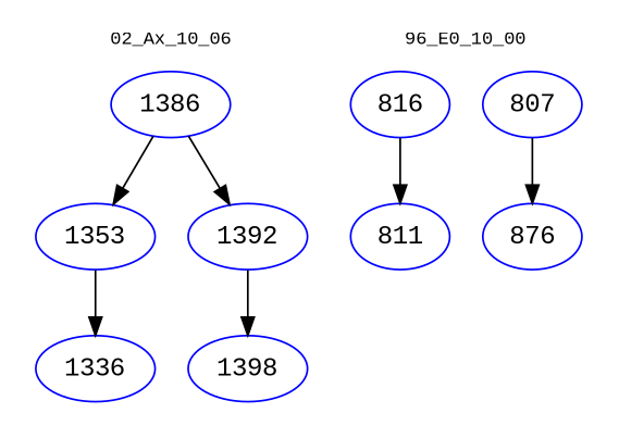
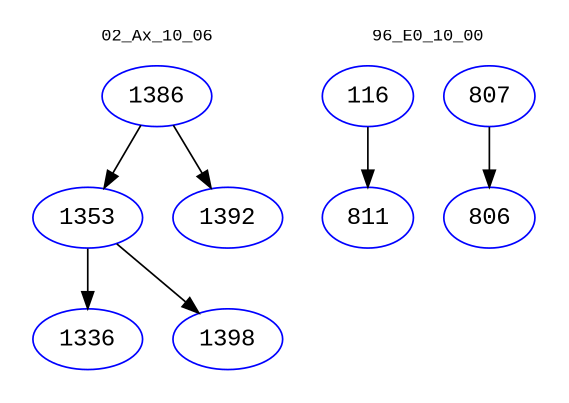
  digraph {
    fontname="Liberation Mono"
    node [color=blue fontname="Liberation Mono"]
    edge [color=black fontname="Liberation Mono"]
    n1 [label=1386]
    n2 [label=1353]
    n3 [label=1392]
    n4 [label=1336]
    n5 [label=1398]
    n6 [label=807]
-   n7 [label=816]
-   n8 [label=876]
+   n7 [label=116]
+   n8 [label=806]
    n9 [label=811]
    subgraph cluster_1 {
      color=white
      fontsize=10
      label="02_Ax_10_06"
      n1
      n2
      n3
      n4
      n5
    }
    subgraph cluster_2 {
      color=white
      fontsize=10
      label="96_E0_10_00"
      n6
      n7
      n8
      n9
    }
    n1 -> n2
    n1 -> n3
    n2 -> n4
-   n3 -> n5
+   n2 -> n5
    n6 -> n8
    n7 -> n9
  }
